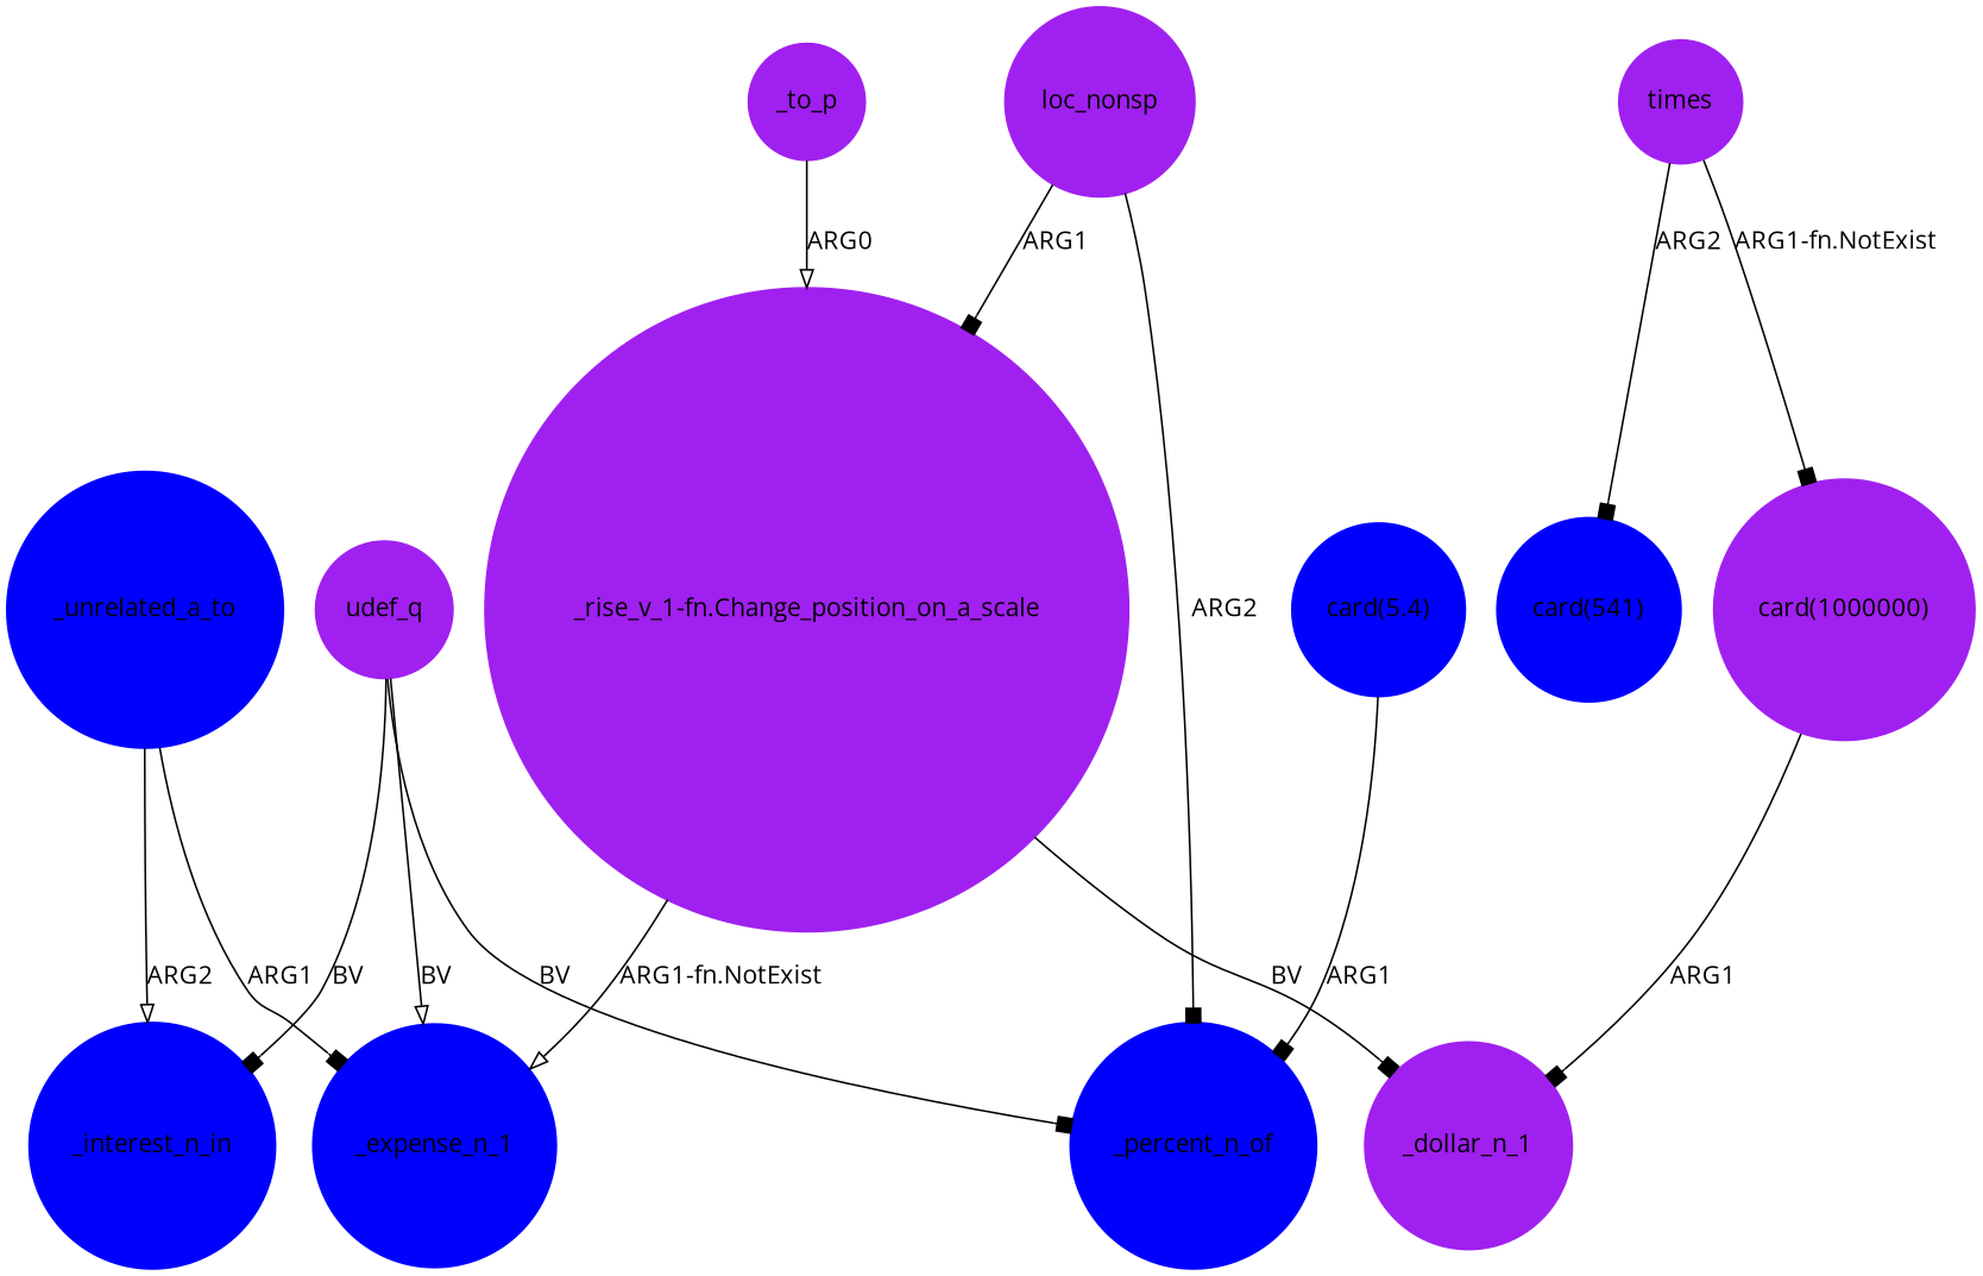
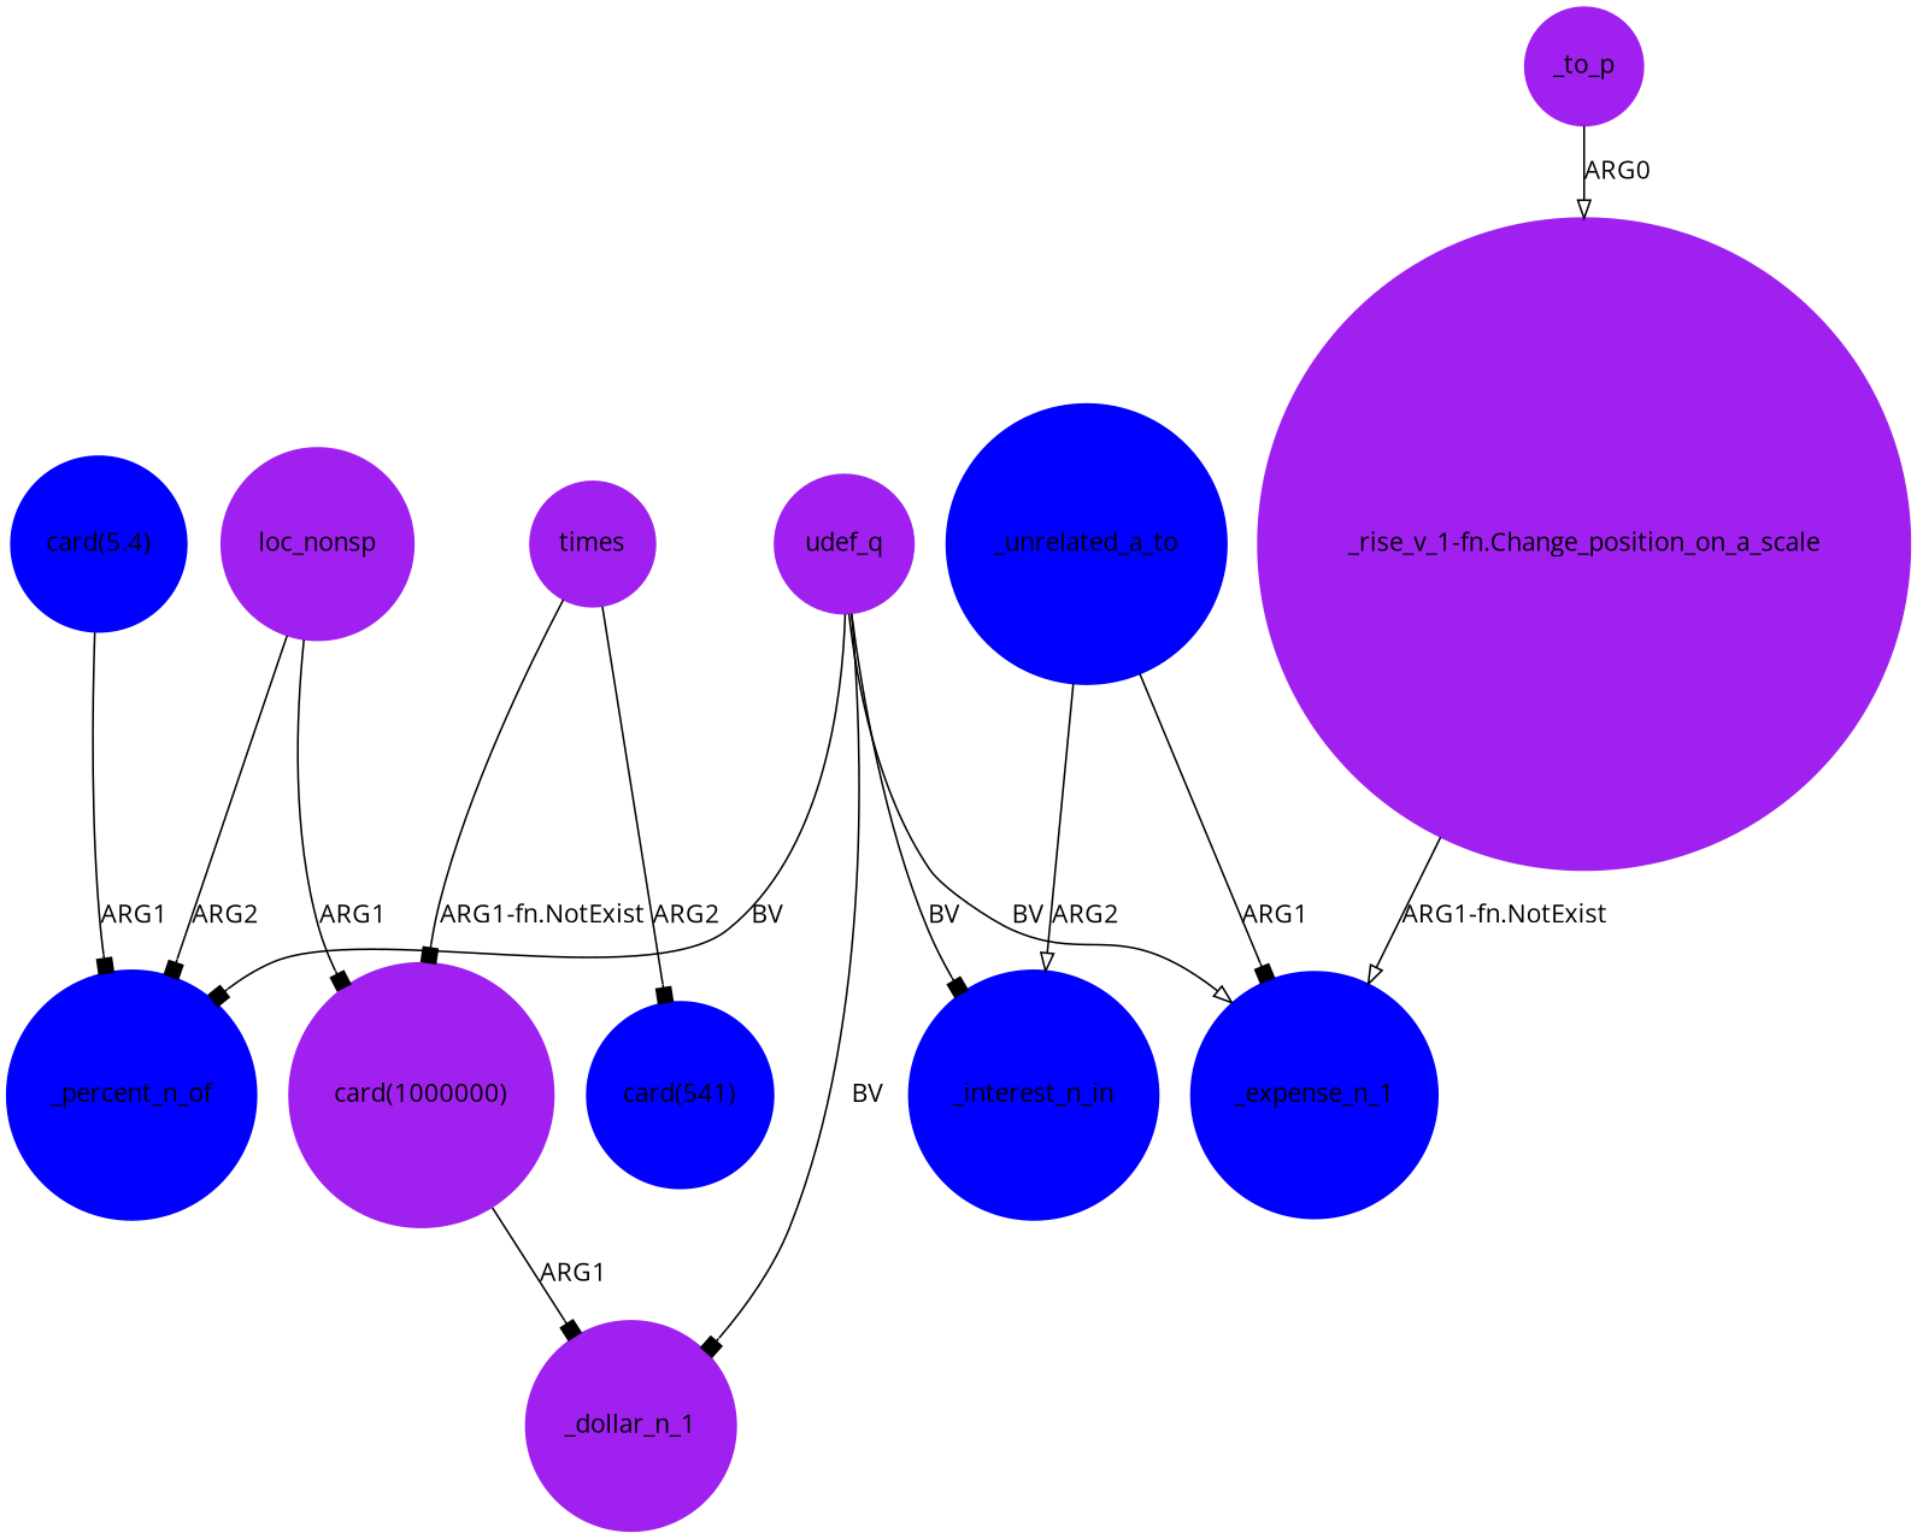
  digraph {
    fontname="Open Sans"
    node [color=purple fontname="Open Sans" shape=circle style=filled]
    edge [arrowhead=box fontname="Open Sans"]
    _expense_n_1 [color=blue]
    udef_q
    _dollar_n_1
    _interest_n_in [color=blue]
    _percent_n_of [color=blue]
    "card(1000000)"
    _unrelated_a_to [color=blue]
    "_rise_v_1-fn.Change_position_on_a_scale"
    loc_nonsp
    "card(5.4)" [color=blue]
    _to_p
    times
    "card(541)" [color=blue]
    udef_q -> _expense_n_1 [arrowhead=onormal label=BV]
-   "_rise_v_1-fn.Change_position_on_a_scale" -> _dollar_n_1 [label=BV]
+   udef_q -> _dollar_n_1 [label=BV]
    udef_q -> _interest_n_in [label=BV]
    udef_q -> _percent_n_of [label=BV]
    "card(1000000)" -> _dollar_n_1 [label=ARG1]
    _unrelated_a_to -> _expense_n_1 [label=ARG1]
    _unrelated_a_to -> _interest_n_in [arrowhead=onormal label=ARG2]
    "_rise_v_1-fn.Change_position_on_a_scale" -> _expense_n_1 [arrowhead=onormal label="ARG1-fn.NotExist"]
    loc_nonsp -> _percent_n_of [label=ARG2]
-   loc_nonsp -> "_rise_v_1-fn.Change_position_on_a_scale" [label=ARG1]
+   loc_nonsp -> "card(1000000)" [label=ARG1]
    "card(5.4)" -> _percent_n_of [label=ARG1]
    _to_p -> "_rise_v_1-fn.Change_position_on_a_scale" [arrowhead=onormal label=ARG0]
    times -> "card(1000000)" [label="ARG1-fn.NotExist"]
    times -> "card(541)" [label=ARG2]
  }
